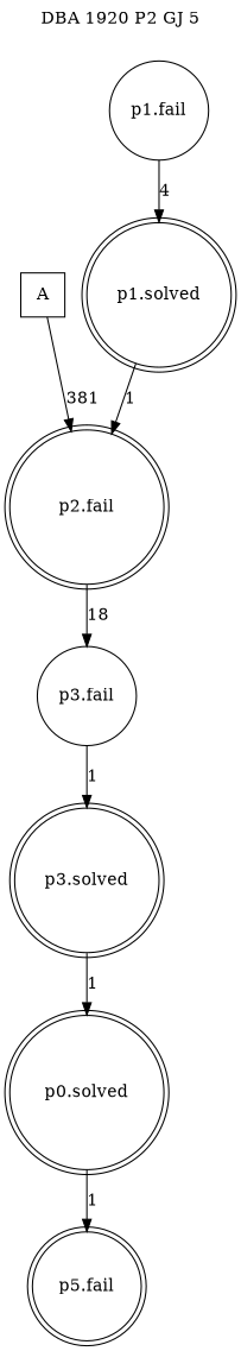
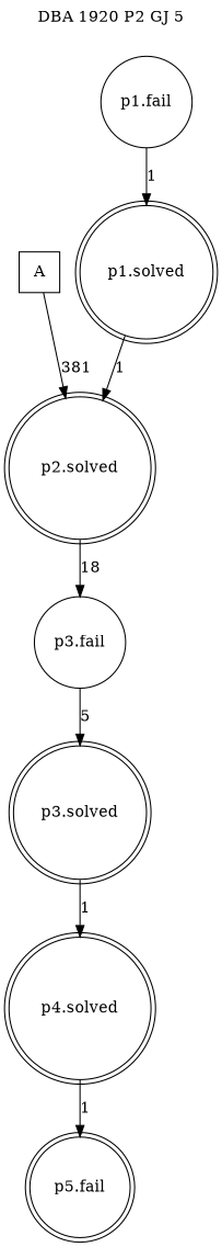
  digraph {
    label=" DBA 1920 P2 GJ 5 "
    labelloc=tl
    rankdir=TB
    node [shape=doublecircle]
    n1 [label=A shape=square]
-   n2 [label="p2.fail"]
+   n2 [label="p2.solved"]
    n3 [label="p1.fail" shape=circle]
    n4 [label="p1.solved"]
    n5 [label="p3.fail" shape=circle]
    n6 [label="p3.solved"]
-   n7 [label="p0.solved"]
+   n7 [label="p4.solved"]
    n8 [label="p5.fail"]
    n1 -> n2 [label=381]
    n2 -> n5 [label=18]
-   n3 -> n4 [label=4]
+   n3 -> n4 [label=1]
    n4 -> n2 [label=1]
-   n5 -> n6 [label=1]
+   n5 -> n6 [label=5]
    n6 -> n7 [label=1]
    n7 -> n8 [label=1]
  }
